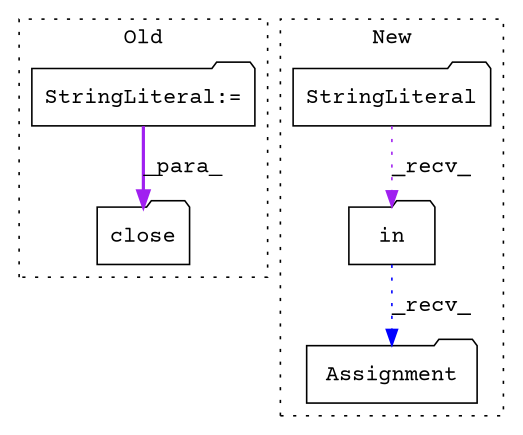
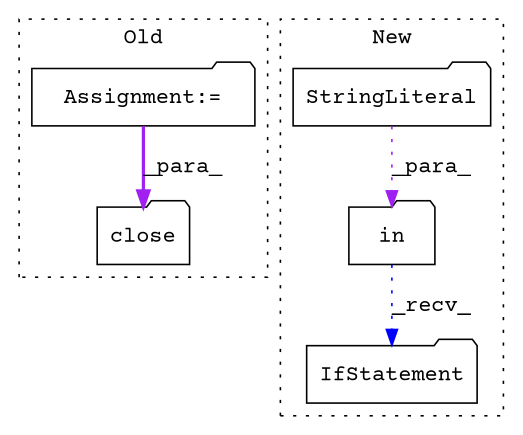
  digraph {
    fontname="Courier Prime"
    node [fontname="Courier Prime" s=1299 shape=folder]
    edge [color=purple fontname="Courier Prime" style=dotted]
    n1 [a=32 l=7 label=close s=2939]
-   n2 [a=7 l=1 label="StringLiteral:=" s=2852]
+   n2 [a=7 l=1 label="Assignment:=" s=2852]
    n3 [a=105 l=27 label=in]
-   n4 [a=25 l="8,2" label=Assignment s="1291,1326"]
+   n4 [a=25 l="8,2" label=IfStatement s="1291,1326"]
    n5 [a=45 l=13 label=StringLiteral]
    subgraph cluster_1 {
      label=Old
      style=dotted
      n1
      n2
    }
    subgraph cluster_2 {
      label=New
      style=dotted
      n3
      n4
      n5
    }
    n2 -> n1 [label=_para_ style=bold]
    n3 -> n4 [color=blue label=_recv_]
-   n5 -> n3 [label=_recv_]
+   n5 -> n3 [label=_para_]
  }
